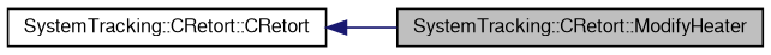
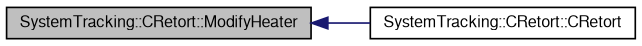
  digraph {
    rankdir=LR
    node [color=black fontname=FreeSans fontsize=10 shape=record style=filled]
    n1 [fillcolor=grey75 fontcolor=black height=0.2 label="SystemTracking::CRetort::ModifyHeater" width=0.4]
    n2 [fillcolor=white height=0.2 label="SystemTracking::CRetort::CRetort" width=0.4]
-   n2 -> n1 [color=midnightblue dir=back fontname=FreeSans fontsize=10 labelfontname=FreeSans labelfontsize=10 style=solid]
+   n1 -> n2 [color=midnightblue dir=back fontname=FreeSans fontsize=10 labelfontname=FreeSans labelfontsize=10 style=solid]
  }
